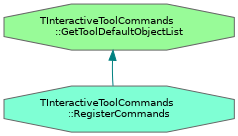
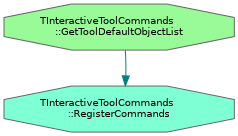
  digraph {
    rankdir=TB
    node [fontname=Helvetica fontsize=10 shape=octagon style=filled]
    n1 [color=gray40 fillcolor=palegreen fontcolor=black height=0.2 label="TInteractiveToolCommands\l::GetToolDefaultObjectList" width=0.4]
    n2 [color=grey40 fillcolor=aquamarine height=0.2 label="TInteractiveToolCommands\l::RegisterCommands" width=0.4]
-   n1 -> n2 [color=teal dir=back fontname=Helvetica fontsize=10 labelfontname=Helvetica labelfontsize=10 style=solid]
+   n2 -> n1 [color=teal dir=back fontname=Helvetica fontsize=10 labelfontname=Helvetica labelfontsize=10 style=solid]
  }
